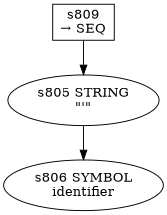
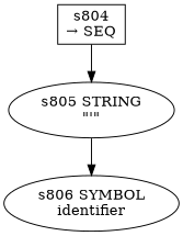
  digraph {
    rankdir=TB
-   n1 [fixedsize=false label="s809\n&rarr; SEQ" peripheries=1 shape=record]
+   n1 [fixedsize=false label="s804\n&rarr; SEQ" peripheries=1 shape=record]
    n2 [label="s805 STRING\n\"'\""]
    n3 [label="s806 SYMBOL\nidentifier"]
    n1 -> n2
    n2 -> n3
  }
